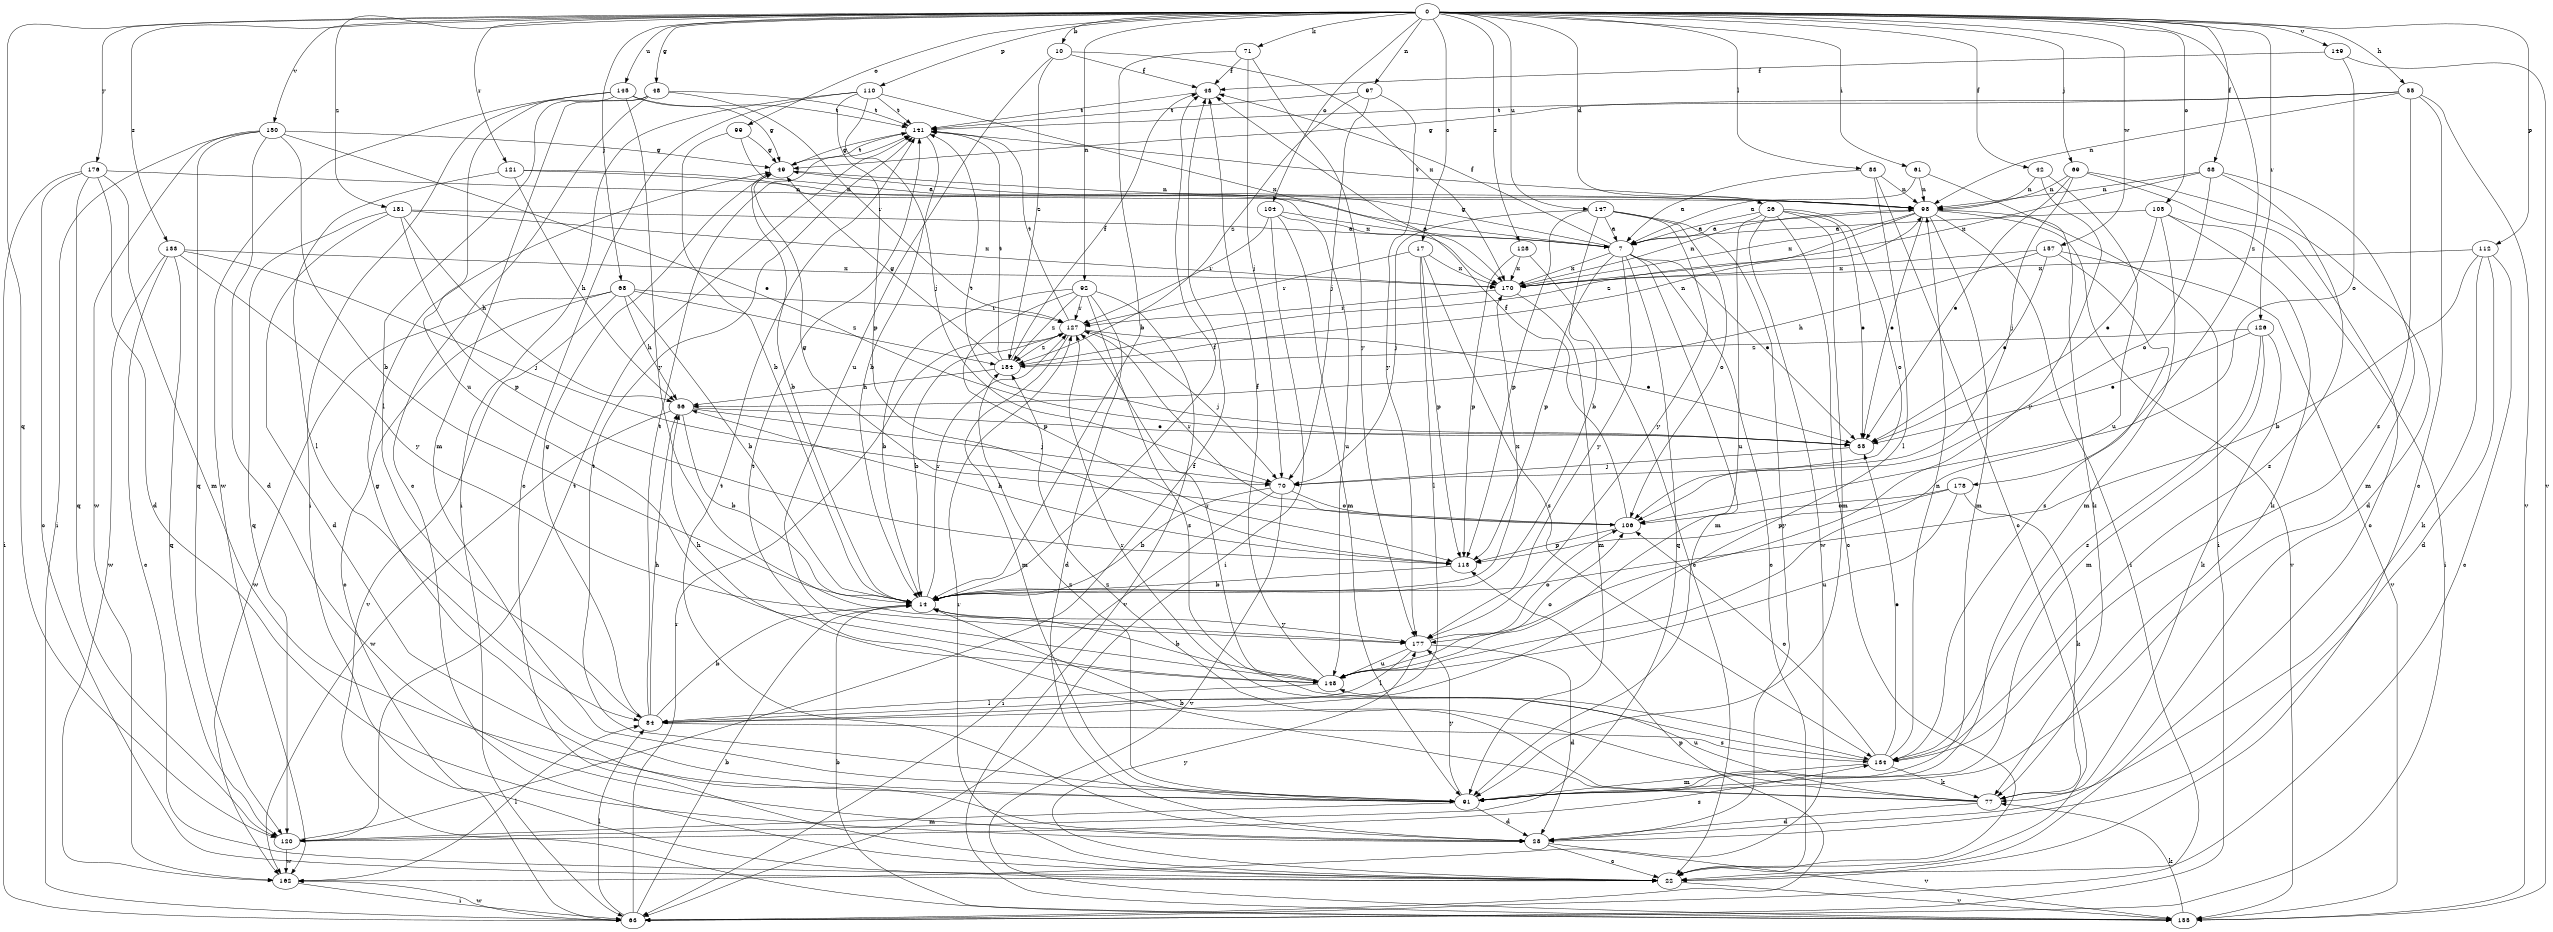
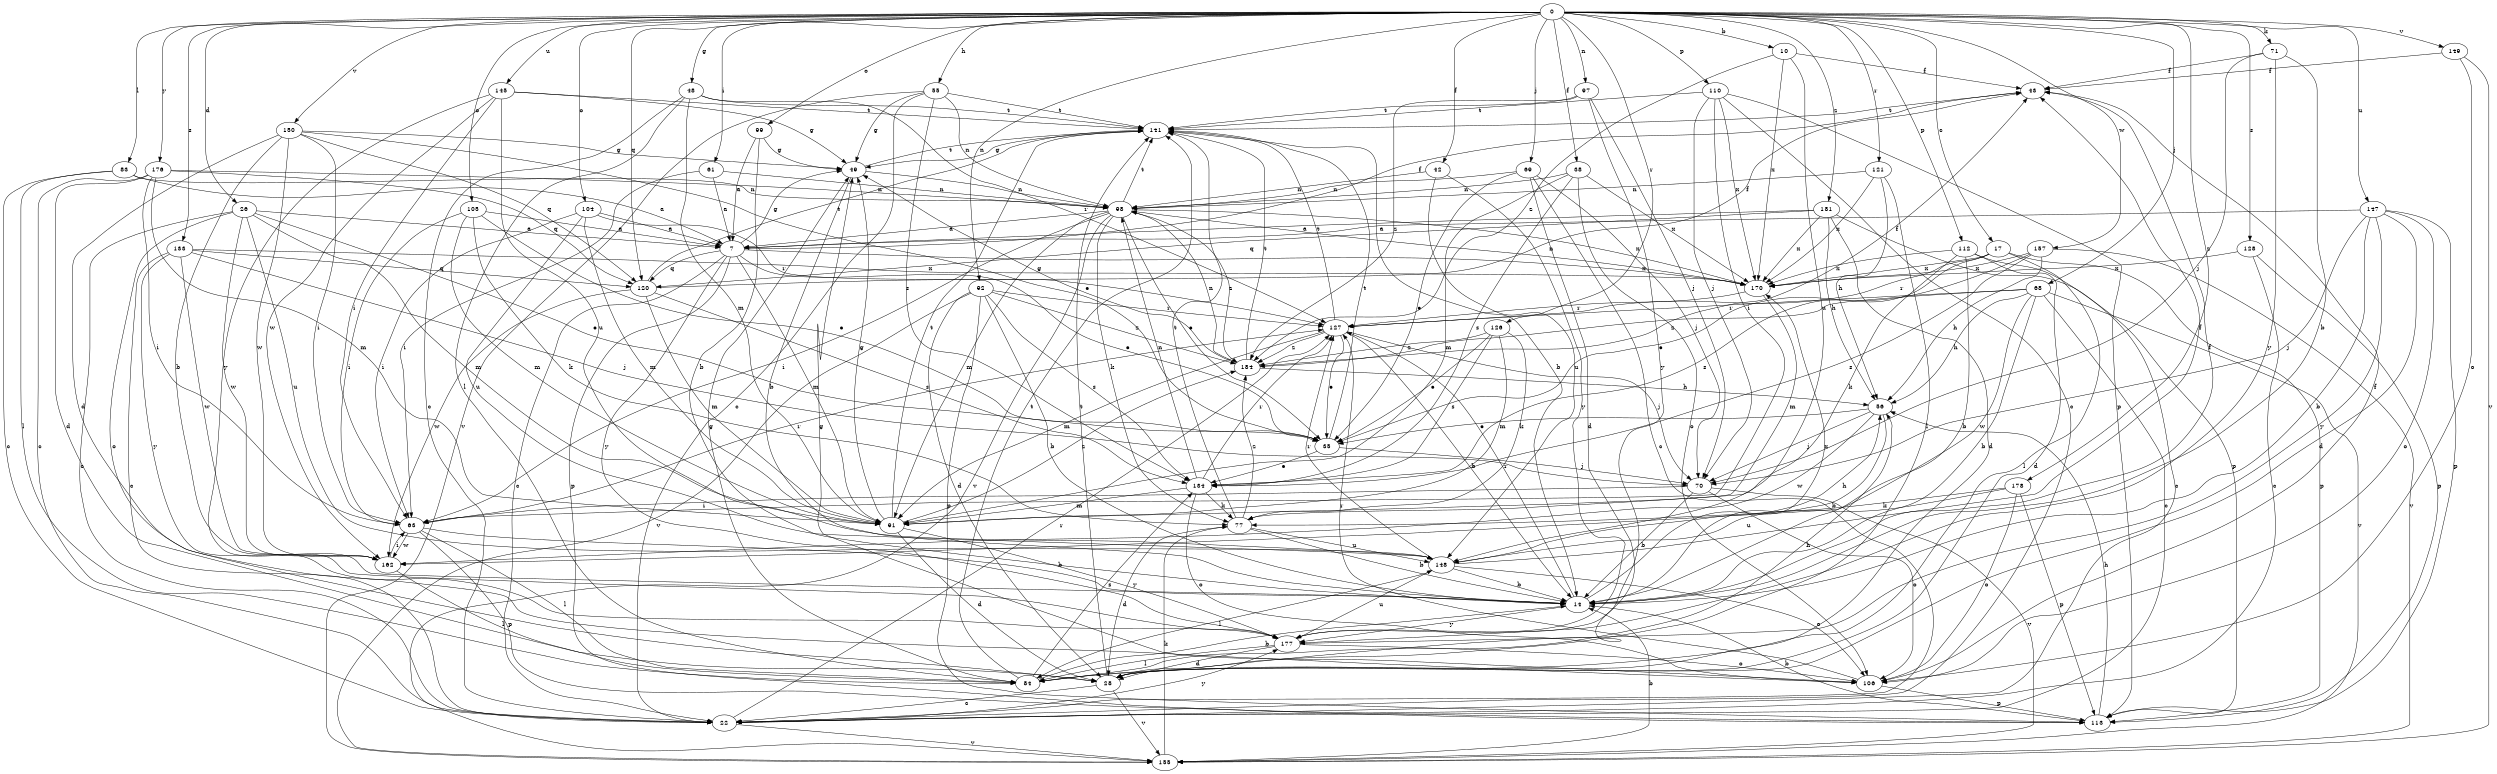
  strict digraph {
    0
    10
    17
    26
    38
    42
    48
    55
    61
    68
    69
    71
    83
    92
    97
    99
    104
    105
    110
    112
    120
    121
    126
    128
    133
    145
    147
    149
    150
    157
    176
    178
    181
    43
    170
    148
    184
    113
    127
    84
    134
    7
    22
    35
    91
    106
    162
    98
    177
    141
    49
    155
    63
    14
    56
    28
    70
    77
    0 -> 10 [label=b]
    0 -> 17 [label=c]
    0 -> 26 [label=d]
    0 -> 38 [label=f]
    0 -> 42 [label=f]
    0 -> 48 [label=g]
    0 -> 55 [label=h]
    0 -> 61 [label=i]
    0 -> 68 [label=j]
    0 -> 69 [label=j]
    0 -> 71 [label=k]
    0 -> 83 [label=l]
    0 -> 92 [label=n]
    0 -> 97 [label=n]
    0 -> 99 [label=o]
    0 -> 104 [label=o]
    0 -> 105 [label=o]
    0 -> 110 [label=p]
    0 -> 112 [label=p]
    0 -> 120 [label=q]
    0 -> 121 [label=r]
    0 -> 126 [label=r]
    0 -> 128 [label=s]
    0 -> 133 [label=s]
    0 -> 145 [label=u]
    0 -> 147 [label=u]
    0 -> 149 [label=v]
    0 -> 150 [label=v]
    0 -> 157 [label=w]
    0 -> 176 [label=y]
    0 -> 178 [label=z]
    0 -> 181 [label=z]
    10 -> 43 [label=f]
    10 -> 170 [label=x]
    10 -> 148 [label=u]
    10 -> 184 [label=z]
    17 -> 170 [label=x]
    17 -> 113 [label=p]
    17 -> 127 [label=r]
    17 -> 84 [label=l]
    17 -> 134 [label=s]
    26 -> 148 [label=u]
    26 -> 7 [label=a]
    26 -> 22 [label=c]
    26 -> 35 [label=e]
    26 -> 91 [label=m]
    26 -> 106 [label=o]
    26 -> 162 [label=w]
    38 -> 170 [label=x]
    38 -> 134 [label=s]
    38 -> 91 [label=m]
    38 -> 106 [label=o]
    38 -> 98 [label=n]
    42 -> 148 [label=u]
    42 -> 98 [label=n]
    42 -> 177 [label=y]
    48 -> 127 [label=r]
    48 -> 84 [label=l]
    48 -> 22 [label=c]
    48 -> 91 [label=m]
    48 -> 141 [label=t]
    55 -> 134 [label=s]
    55 -> 22 [label=c]
    55 -> 98 [label=n]
    55 -> 141 [label=t]
    55 -> 49 [label=g]
    55 -> 155 [label=v]
    61 -> 7 [label=a]
    61 -> 98 [label=n]
    61 -> 63 [label=i]
    68 -> 184 [label=z]
    68 -> 127 [label=r]
    68 -> 22 [label=c]
    68 -> 162 [label=w]
    68 -> 155 [label=v]
    68 -> 14 [label=b]
    68 -> 56 [label=h]
    69 -> 22 [label=c]
    69 -> 35 [label=e]
    69 -> 98 [label=n]
    69 -> 28 [label=d]
    69 -> 70 [label=j]
    71 -> 43 [label=f]
    71 -> 177 [label=y]
    71 -> 14 [label=b]
    71 -> 70 [label=j]
    83 -> 84 [label=l]
    83 -> 7 [label=a]
    83 -> 22 [label=c]
    83 -> 98 [label=n]
    92 -> 184 [label=z]
    92 -> 113 [label=p]
    92 -> 127 [label=r]
    92 -> 134 [label=s]
    92 -> 155 [label=v]
    92 -> 14 [label=b]
    92 -> 28 [label=d]
    97 -> 184 [label=z]
    97 -> 177 [label=y]
    97 -> 141 [label=t]
    97 -> 70 [label=j]
    99 -> 7 [label=a]
    99 -> 49 [label=g]
    99 -> 14 [label=b]
    104 -> 148 [label=u]
    104 -> 127 [label=r]
    104 -> 7 [label=a]
    104 -> 91 [label=m]
    104 -> 63 [label=i]
    105 -> 7 [label=a]
    105 -> 35 [label=e]
    105 -> 91 [label=m]
    105 -> 63 [label=i]
    105 -> 77 [label=k]
    110 -> 170 [label=x]
    110 -> 113 [label=p]
    110 -> 22 [label=c]
    110 -> 141 [label=t]
    110 -> 63 [label=i]
    110 -> 70 [label=j]
    112 -> 170 [label=x]
    112 -> 22 [label=c]
    112 -> 14 [label=b]
    112 -> 28 [label=d]
    112 -> 77 [label=k]
    120 -> 43 [label=f]
    120 -> 134 [label=s]
-   91 -> 120 [label=m]
+   120 -> 91 [label=m]
    120 -> 162 [label=w]
    120 -> 141 [label=t]
    121 -> 170 [label=x]
    121 -> 84 [label=l]
    121 -> 98 [label=n]
    121 -> 56 [label=h]
    126 -> 184 [label=z]
    126 -> 134 [label=s]
    126 -> 35 [label=e]
    126 -> 91 [label=m]
    126 -> 77 [label=k]
    128 -> 170 [label=x]
    128 -> 113 [label=p]
    128 -> 22 [label=c]
    133 -> 120 [label=q]
    133 -> 170 [label=x]
    133 -> 22 [label=c]
    133 -> 162 [label=w]
    133 -> 177 [label=y]
    133 -> 70 [label=j]
    145 -> 148 [label=u]
    145 -> 162 [label=w]
    145 -> 177 [label=y]
    145 -> 141 [label=t]
    145 -> 49 [label=g]
    145 -> 63 [label=i]
    147 -> 113 [label=p]
    147 -> 7 [label=a]
    147 -> 106 [label=o]
    147 -> 177 [label=y]
    147 -> 14 [label=b]
-   147 -> 28 [label=y]
+   147 -> 28 [label=d]
    147 -> 70 [label=j]
    149 -> 43 [label=f]
    149 -> 106 [label=o]
    149 -> 155 [label=v]
    150 -> 120 [label=q]
    150 -> 35 [label=e]
    150 -> 162 [label=w]
    150 -> 49 [label=g]
    150 -> 63 [label=i]
    150 -> 14 [label=b]
    150 -> 28 [label=d]
    157 -> 170 [label=x]
    157 -> 134 [label=s]
    157 -> 35 [label=e]
    157 -> 155 [label=v]
    157 -> 56 [label=h]
    176 -> 120 [label=q]
    176 -> 22 [label=c]
    176 -> 91 [label=m]
    176 -> 98 [label=n]
    176 -> 63 [label=i]
    176 -> 28 [label=d]
    178 -> 148 [label=u]
    178 -> 113 [label=p]
    178 -> 106 [label=o]
    178 -> 77 [label=k]
    181 -> 120 [label=q]
    181 -> 170 [label=x]
    181 -> 113 [label=p]
    181 -> 7 [label=a]
    181 -> 56 [label=h]
    181 -> 28 [label=d]
    43 -> 141 [label=t]
    170 -> 127 [label=r]
    170 -> 91 [label=m]
    170 -> 98 [label=n]
    148 -> 43 [label=f]
    148 -> 127 [label=r]
    148 -> 84 [label=l]
    148 -> 106 [label=o]
    148 -> 14 [label=b]
    148 -> 56 [label=h]
    184 -> 43 [label=f]
    184 -> 98 [label=n]
    184 -> 141 [label=t]
    184 -> 49 [label=g]
    184 -> 56 [label=h]
    113 -> 14 [label=b]
    113 -> 56 [label=h]
    127 -> 184 [label=z]
    127 -> 35 [label=e]
    127 -> 91 [label=m]
    127 -> 141 [label=t]
    127 -> 14 [label=b]
    127 -> 70 [label=j]
    84 -> 134 [label=s]
    84 -> 141 [label=t]
    84 -> 49 [label=g]
    84 -> 14 [label=b]
    84 -> 56 [label=h]
    134 -> 127 [label=r]
-   134 -> 35 [label=e]
+   35 -> 134 [label=e]
    134 -> 91 [label=m]
    134 -> 106 [label=o]
    134 -> 98 [label=n]
    134 -> 77 [label=k]
    7 -> 120 [label=q]
    7 -> 43 [label=f]
    7 -> 170 [label=x]
    7 -> 113 [label=p]
    7 -> 22 [label=c]
    7 -> 35 [label=e]
    7 -> 91 [label=m]
    7 -> 177 [label=y]
    7 -> 49 [label=g]
    22 -> 127 [label=r]
    22 -> 177 [label=y]
    22 -> 155 [label=v]
    35 -> 141 [label=t]
    35 -> 70 [label=j]
    91 -> 184 [label=z]
    91 -> 177 [label=y]
    91 -> 141 [label=t]
    91 -> 49 [label=g]
    91 -> 28 [label=d]
    106 -> 43 [label=f]
    106 -> 113 [label=p]
    106 -> 127 [label=r]
    106 -> 49 [label=g]
    162 -> 84 [label=l]
    162 -> 63 [label=i]
    98 -> 170 [label=x]
    98 -> 184 [label=z]
    98 -> 7 [label=a]
    98 -> 35 [label=e]
    98 -> 91 [label=m]
    98 -> 141 [label=t]
    98 -> 155 [label=v]
    98 -> 63 [label=i]
    98 -> 77 [label=k]
    177 -> 148 [label=u]
    177 -> 84 [label=l]
    177 -> 106 [label=o]
    177 -> 28 [label=d]
    141 -> 49 [label=g]
    141 -> 14 [label=b]
    49 -> 98 [label=n]
    49 -> 141 [label=t]
    49 -> 14 [label=b]
    155 -> 14 [label=b]
    155 -> 77 [label=k]
    63 -> 113 [label=p]
    63 -> 127 [label=r]
    63 -> 84 [label=l]
    63 -> 162 [label=w]
    63 -> 14 [label=b]
    14 -> 43 [label=f]
    14 -> 170 [label=x]
    14 -> 127 [label=r]
    14 -> 177 [label=y]
    56 -> 35 [label=e]
    56 -> 162 [label=w]
    56 -> 14 [label=b]
    56 -> 70 [label=j]
    28 -> 22 [label=c]
    28 -> 141 [label=t]
    28 -> 155 [label=v]
    70 -> 106 [label=o]
    70 -> 155 [label=v]
    70 -> 63 [label=i]
    70 -> 14 [label=b]
    77 -> 148 [label=u]
    77 -> 184 [label=z]
    77 -> 141 [label=t]
    77 -> 14 [label=b]
    77 -> 28 [label=d]
  }
